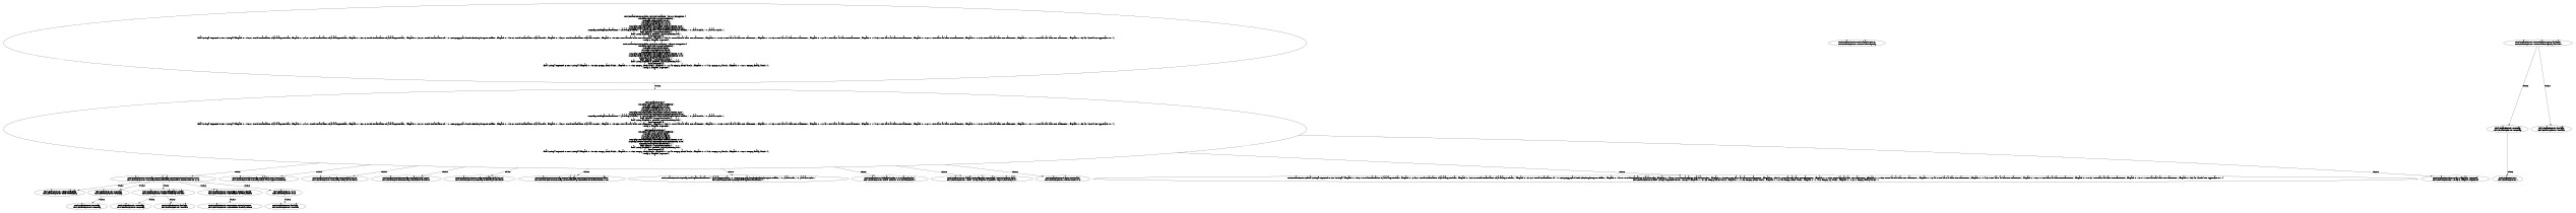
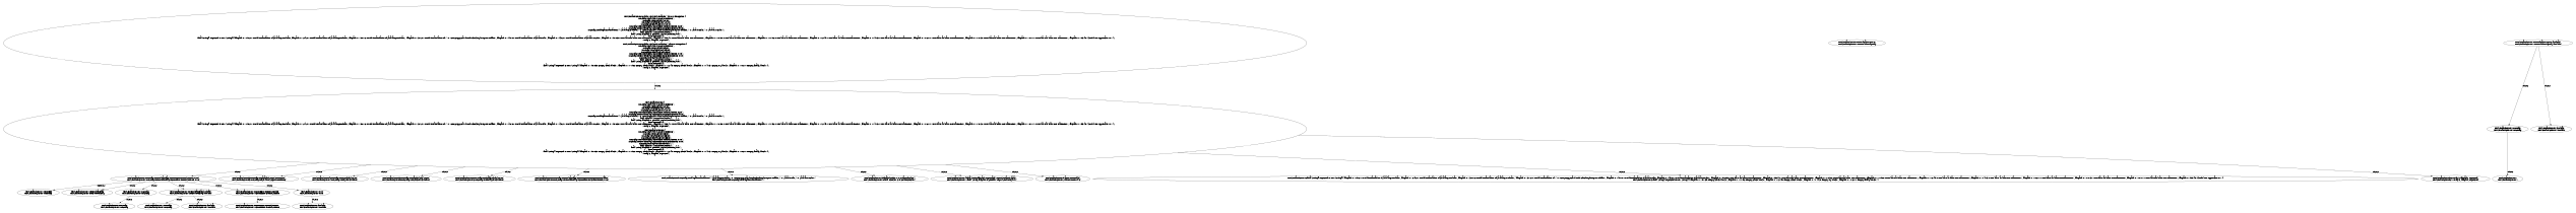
  digraph {
    node [shape=ellipse]
+   n1 [label="testSemantic#?#7:UPDATE\ntestSemantic2#?#7:UPDATE"]
    n2 [label="testSemantic#?#7:mConfig.setBooleanFlag(IGNORE_IMPORTS_PROP, true)\ntestSemantic2#?#7:mConfig.setBooleanFlag(IGNORE_IMPORTS_PROP, true)"]
    n3 [label="testSemantic#?#7:setBooleanFlag\ntestSemantic2#?#7:setBooleanFlag"]
    n4 [label="testSemantic#?#7:mConfig\ntestSemantic2#?#7:mConfig"]
    n5 [label="testSemantic#?#7:setBooleanFlag(boolean)\ntestSemantic2#?#7:setBooleanFlag(boolean)"]
    n6 [label="testSemantic#?#7:IGNORE_IMPORTS_PROP\ntestSemantic2#?#7:IGNORE_IMPORTS_PROP"]
    n7 [label="testSemantic#?#7:true\ntestSemantic2#?#7:true"]
    n8 [label="testSemantic#?#2:\{\n    mConfig.setJavadocScope(NOTHING);\n    mConfig.setTryBlock(STMT);\n    mConfig.setCatchBlock(STMT);\n    mConfig.setFinallyBlock(STMT);\n    mConfig.setBooleanFlag(IGNORE_IMPORTS_PROP, true);\n    mConfig.setBooleanFlag(IGNORE_LONG_ELL_PROP, false);\n    mConfig.setIllegalInstantiations(((\"java.lang.Boolean,\" + \"com.puppycrawl.tools.checkstyle.InputModifier,\") + \"java.io.File,\") + \"java.awt.Color\");\n    final Checker c = createChecker();\n    final String filepath = getPath(\"InputSemantic.java\");\n    assertNotNull(c);\n    final String[] expected = new String[]\{ filepath + \":19:21: Avoid instantiation of java.lang.Boolean\", filepath + \":24:21: Avoid instantiation of java.lang.Boolean\", filepath + \":30:16: Avoid instantiation of java.lang.Boolean\", (filepath + \":37:21: Avoid instantiation of \") + \"com.puppycrawl.tools.checkstyle.InputModifier\", filepath + \":40:18: Avoid instantiation of java.io.File\", filepath + \":43:21: Avoid instantiation of java.awt.Color\", filepath + \":51:65: Must have at least one statement.\", filepath + \":53:41: Must have at least one statement.\", filepath + \":70:38: Must have at least one statement.\", filepath + \":71:52: Must have at least one statement.\", filepath + \":72:45: Must have at least one statement.\", filepath + \":74:13: Must have at least one statement.\", filepath + \":76:17: Must have at least one statement.\", filepath + \":78:13: Must have at least one statement.\", filepath + \":81:17: Must have at least one statement.\", filepath + \":93:43: Should use uppercase 'L'.\" \};\n    verify(c, filepath, expected);\n\}\ntestSemantic2#?#2:\{\n    mConfig.setJavadocScope(NOTHING);\n    mConfig.setTryBlock(TEXT);\n    mConfig.setCatchBlock(TEXT);\n    mConfig.setFinallyBlock(TEXT);\n    mConfig.setBooleanFlag(IGNORE_IMPORTS_PROP, true);\n    mConfig.setBooleanFlag(IGNORE_LONG_ELL_PROP, true);\n    mConfig.setIllegalInstantiations(\"\");\n    final Checker c = createChecker();\n    final String filepath = getPath(\"InputSemantic.java\");\n    assertNotNull(c);\n    final String[] expected = new String[]\{ filepath + \":51:65: Empty catch block.\", filepath + \":71:52: Empty catch block.\", filepath + \":72:45: Empty catch block.\", filepath + \":74:13: Empty try block.\", filepath + \":76:17: Empty finally block.\" \};\n    verify(c, filepath, expected);\n\}"]
    n9 [label="testSemantic#?#3:mConfig.setJavadocScope(NOTHING)\ntestSemantic2#?#3:mConfig.setJavadocScope(NOTHING)"]
    n10 [label="testSemantic#?#4:mConfig.setTryBlock(STMT)\ntestSemantic2#?#4:mConfig.setTryBlock(TEXT)"]
    n11 [label="testSemantic#?#5:mConfig.setCatchBlock(STMT)\ntestSemantic2#?#5:mConfig.setCatchBlock(TEXT)"]
    n12 [label="testSemantic#?#6:mConfig.setFinallyBlock(STMT)\ntestSemantic2#?#6:mConfig.setFinallyBlock(TEXT)"]
    n13 [label="testSemantic#?#8:mConfig.setBooleanFlag(IGNORE_LONG_ELL_PROP, false)\ntestSemantic2#?#8:mConfig.setBooleanFlag(IGNORE_LONG_ELL_PROP, true)"]
    n14 [label="testSemantic#?#9:mConfig.setIllegalInstantiations(((\"java.lang.Boolean,\" + \"com.puppycrawl.tools.checkstyle.InputModifier,\") + \"java.io.File,\") + \"java.awt.Color\")\ntestSemantic2#?#9:mConfig.setIllegalInstantiations(\"\")"]
    n15 [label="testSemantic#?#13:final Checker c = createChecker()\ntestSemantic2#?#10:final Checker c = createChecker()"]
    n16 [label="testSemantic#?#14:final String filepath = getPath(\"InputSemantic.java\")\ntestSemantic2#?#11:final String filepath = getPath(\"InputSemantic.java\")"]
    n17 [label="testSemantic#?#15:assertNotNull(c)\ntestSemantic2#?#12:assertNotNull(c)"]
    n18 [label="testSemantic#?#16:final String[] expected = new String[]\{ filepath + \":19:21: Avoid instantiation of java.lang.Boolean\", filepath + \":24:21: Avoid instantiation of java.lang.Boolean\", filepath + \":30:16: Avoid instantiation of java.lang.Boolean\", (filepath + \":37:21: Avoid instantiation of \") + \"com.puppycrawl.tools.checkstyle.InputModifier\", filepath + \":40:18: Avoid instantiation of java.io.File\", filepath + \":43:21: Avoid instantiation of java.awt.Color\", filepath + \":51:65: Must have at least one statement.\", filepath + \":53:41: Must have at least one statement.\", filepath + \":70:38: Must have at least one statement.\", filepath + \":71:52: Must have at least one statement.\", filepath + \":72:45: Must have at least one statement.\", filepath + \":74:13: Must have at least one statement.\", filepath + \":76:17: Must have at least one statement.\", filepath + \":78:13: Must have at least one statement.\", filepath + \":81:17: Must have at least one statement.\", filepath + \":93:43: Should use uppercase 'L'.\" \}\ntestSemantic2#?#13:final String[] expected = new String[]\{ filepath + \":51:65: Empty catch block.\", filepath + \":71:52: Empty catch block.\", filepath + \":72:45: Empty catch block.\", filepath + \":74:13: Empty try block.\", filepath + \":76:17: Empty finally block.\" \}"]
    n19 [label="testSemantic#?#36:verify(c, filepath, expected)\ntestSemantic2#?#21:verify(c, filepath, expected)"]
    n20 [label="testSemantic#?#2:public void testSemantic() throws Exception \{\n    mConfig.setJavadocScope(NOTHING);\n    mConfig.setTryBlock(STMT);\n    mConfig.setCatchBlock(STMT);\n    mConfig.setFinallyBlock(STMT);\n    mConfig.setBooleanFlag(IGNORE_IMPORTS_PROP, true);\n    mConfig.setBooleanFlag(IGNORE_LONG_ELL_PROP, false);\n    mConfig.setIllegalInstantiations(((\"java.lang.Boolean,\" + \"com.puppycrawl.tools.checkstyle.InputModifier,\") + \"java.io.File,\") + \"java.awt.Color\");\n    final Checker c = createChecker();\n    final String filepath = getPath(\"InputSemantic.java\");\n    assertNotNull(c);\n    final String[] expected = new String[]\{ filepath + \":19:21: Avoid instantiation of java.lang.Boolean\", filepath + \":24:21: Avoid instantiation of java.lang.Boolean\", filepath + \":30:16: Avoid instantiation of java.lang.Boolean\", (filepath + \":37:21: Avoid instantiation of \") + \"com.puppycrawl.tools.checkstyle.InputModifier\", filepath + \":40:18: Avoid instantiation of java.io.File\", filepath + \":43:21: Avoid instantiation of java.awt.Color\", filepath + \":51:65: Must have at least one statement.\", filepath + \":53:41: Must have at least one statement.\", filepath + \":70:38: Must have at least one statement.\", filepath + \":71:52: Must have at least one statement.\", filepath + \":72:45: Must have at least one statement.\", filepath + \":74:13: Must have at least one statement.\", filepath + \":76:17: Must have at least one statement.\", filepath + \":78:13: Must have at least one statement.\", filepath + \":81:17: Must have at least one statement.\", filepath + \":93:43: Should use uppercase 'L'.\" \};\n    verify(c, filepath, expected);\n\}\ntestSemantic2#?#2:public void testSemantic2() throws Exception \{\n    mConfig.setJavadocScope(NOTHING);\n    mConfig.setTryBlock(TEXT);\n    mConfig.setCatchBlock(TEXT);\n    mConfig.setFinallyBlock(TEXT);\n    mConfig.setBooleanFlag(IGNORE_IMPORTS_PROP, true);\n    mConfig.setBooleanFlag(IGNORE_LONG_ELL_PROP, true);\n    mConfig.setIllegalInstantiations(\"\");\n    final Checker c = createChecker();\n    final String filepath = getPath(\"InputSemantic.java\");\n    assertNotNull(c);\n    final String[] expected = new String[]\{ filepath + \":51:65: Empty catch block.\", filepath + \":71:52: Empty catch block.\", filepath + \":72:45: Empty catch block.\", filepath + \":74:13: Empty try block.\", filepath + \":76:17: Empty finally block.\" \};\n    verify(c, filepath, expected);\n\}"]
    n21 [label="testSemantic#?#7:mConfig\ntestSemantic2#?#7:mConfig"]
    n22 [label="testSemantic#?#7:mConfig\ntestSemantic2#?#7:mConfig"]
    n23 [label="testSemantic#?#7:boolean\ntestSemantic2#?#7:boolean"]
    n24 [label="testSemantic#?#7:IGNORE_IMPORTS_PROP\ntestSemantic2#?#7:IGNORE_IMPORTS_PROP"]
    n25 [label="testSemantic#?#7:boolean\ntestSemantic2#?#7:boolean"]
    n26 [label="testSemantic#?#7:setBooleanProperty\ntestSemantic2#?#7:setBooleanProperty"]
    n27 [label="testSemantic#?#7:setBooleanProperty(boolean)\ntestSemantic2#?#7:setBooleanProperty(boolean)"]
    n28 [label="testSemantic#?#7:mConfig\ntestSemantic2#?#7:mConfig"]
    n29 [label="testSemantic#?#7:boolean\ntestSemantic2#?#7:boolean"]
    n30 [label="testSemantic#?#7:\ntestSemantic2#?#7:"]
+   n2 -> n1 [label="Action:2"]
    n2 -> n3 [label="AST:2"]
    n2 -> n4 [label="AST:2"]
    n2 -> n5 [label="AST:2"]
    n2 -> n6 [label="AST:2"]
    n2 -> n7 [label="AST:2"]
    n4 -> n21 [label="AST:2"]
    n5 -> n22 [label="AST:2"]
    n5 -> n23 [label="AST:2"]
    n6 -> n24 [label="AST:2"]
    n7 -> n25 [label="AST:2"]
    n8 -> n2 [label="AST:2"]
    n8 -> n9 [label="AST:2"]
    n8 -> n10 [label="AST:2"]
    n8 -> n11 [label="AST:2"]
    n8 -> n12 [label="AST:2"]
    n8 -> n13 [label="AST:2"]
    n8 -> n14 [label="AST:2"]
    n8 -> n15 [label="AST:2"]
    n8 -> n16 [label="AST:2"]
    n8 -> n17 [label="AST:2"]
    n8 -> n18 [label="AST:2"]
    n8 -> n19 [label="AST:2"]
    n20 -> n8 [label="AST:2"]
    n27 -> n28 [label="AST:2"]
    n27 -> n29 [label="AST:2"]
    n28 -> n30 [label="AST:2"]
  }
